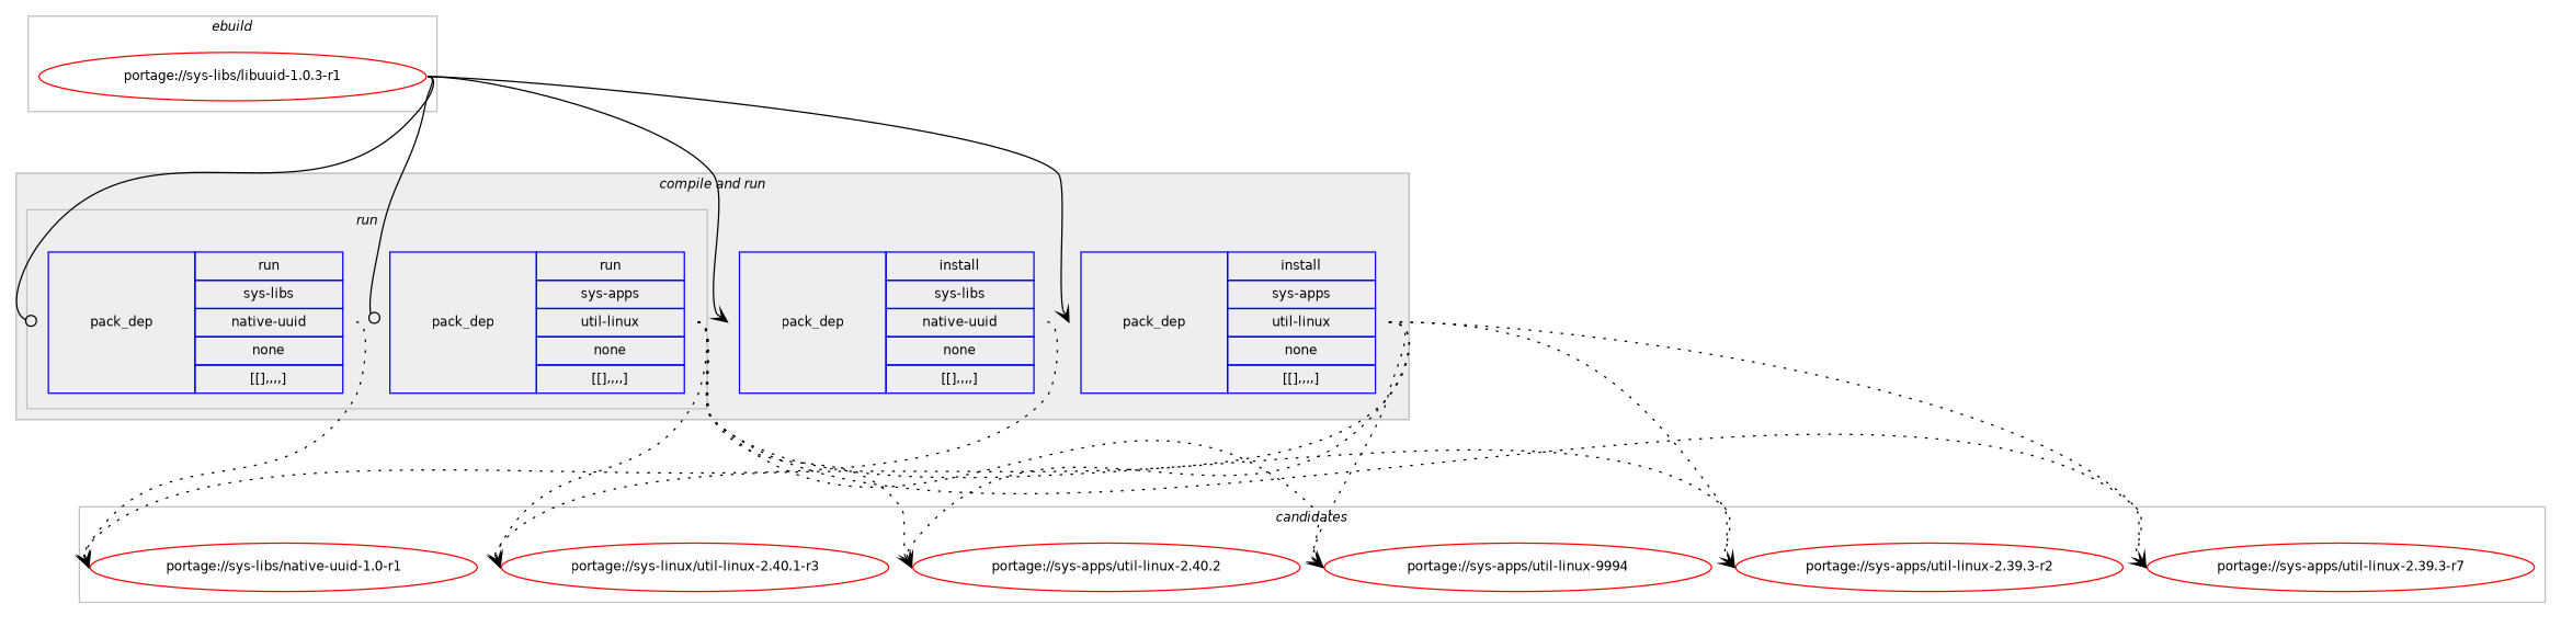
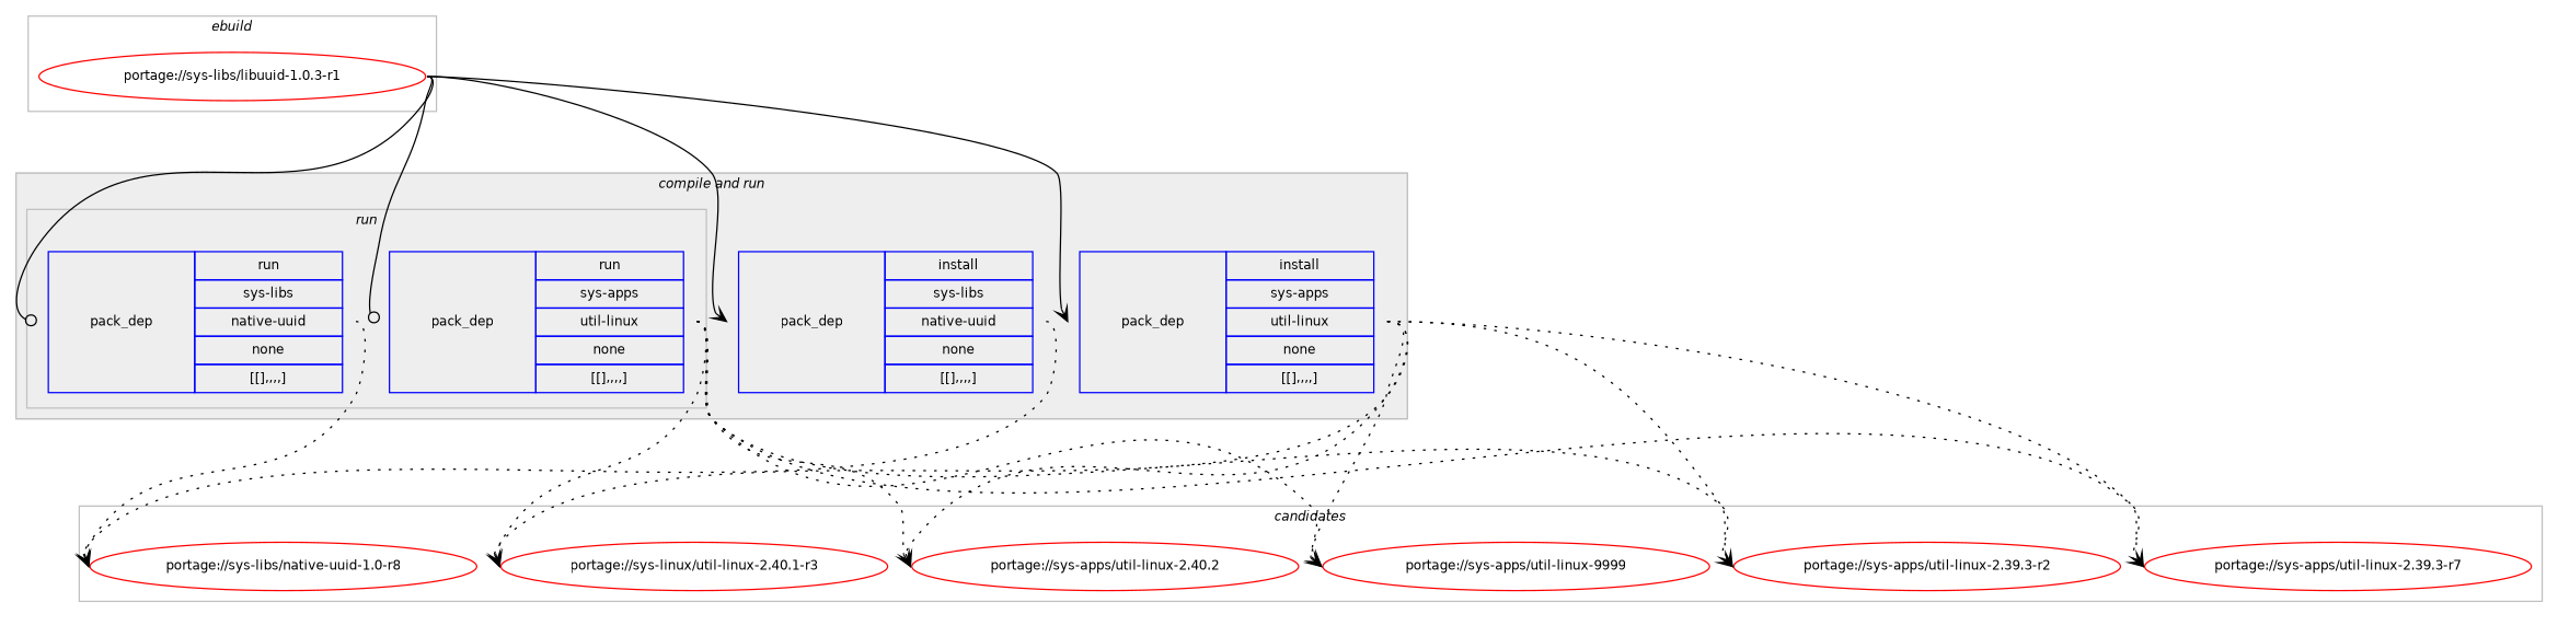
  digraph {
    compound=true
    concentrate=true
    fontname=Helvetica
    fontsize=10
    newrank=true
    rankdir=TB
    ranksep=1.5
    node [color=red fontname=Helvetica fontsize=10]
    edge [arrowhead=vee headport=w style=dotted tailport=e weight=100]
    n1 [label="portage://sys-libs/libuuid-1.0.3-r1" width=4]
    n2 [color=blue label=<<TABLE BORDER="0" CELLBORDER="1" CELLSPACING="0" CELLPADDING="4" WIDTH="220"><TR><TD ROWSPAN="6" CELLPADDING="30">pack_dep</TD></TR><TR><TD WIDTH="110">install</TD></TR><TR><TD>sys-apps</TD></TR><TR><TD>util-linux</TD></TR><TR><TD>none</TD></TR><TR><TD>[[],,,,]</TD></TR></TABLE>> shape=none]
    n3 [color=blue label=<<TABLE BORDER="0" CELLBORDER="1" CELLSPACING="0" CELLPADDING="4" WIDTH="220"><TR><TD ROWSPAN="6" CELLPADDING="30">pack_dep</TD></TR><TR><TD WIDTH="110">install</TD></TR><TR><TD>sys-libs</TD></TR><TR><TD>native-uuid</TD></TR><TR><TD>none</TD></TR><TR><TD>[[],,,,]</TD></TR></TABLE>> shape=none]
    n4 [color=blue label=<<TABLE BORDER="0" CELLBORDER="1" CELLSPACING="0" CELLPADDING="4" WIDTH="220"><TR><TD ROWSPAN="6" CELLPADDING="30">pack_dep</TD></TR><TR><TD WIDTH="110">run</TD></TR><TR><TD>sys-apps</TD></TR><TR><TD>util-linux</TD></TR><TR><TD>none</TD></TR><TR><TD>[[],,,,]</TD></TR></TABLE>> shape=none]
    n5 [color=blue label=<<TABLE BORDER="0" CELLBORDER="1" CELLSPACING="0" CELLPADDING="4" WIDTH="220"><TR><TD ROWSPAN="6" CELLPADDING="30">pack_dep</TD></TR><TR><TD WIDTH="110">run</TD></TR><TR><TD>sys-libs</TD></TR><TR><TD>native-uuid</TD></TR><TR><TD>none</TD></TR><TR><TD>[[],,,,]</TD></TR></TABLE>> shape=none]
-   n6 [label="portage://sys-apps/util-linux-9994" width=4]
+   n6 [label="portage://sys-apps/util-linux-9999" width=4]
    n7 [label="portage://sys-apps/util-linux-2.40.2" width=4]
    n8 [label="portage://sys-linux/util-linux-2.40.1-r3" width=4]
    n9 [label="portage://sys-apps/util-linux-2.39.3-r7" width=4]
    n10 [label="portage://sys-apps/util-linux-2.39.3-r2" width=4]
-   n11 [label="portage://sys-libs/native-uuid-1.0-r1" width=4]
+   n11 [label="portage://sys-libs/native-uuid-1.0-r8" width=4]
    subgraph cluster_1 {
      color=gray
      label=<<i>ebuild</i>>
      n1
    }
    subgraph cluster_2 {
      color=gray
      label=<<i>dependencies</i>>
      subgraph cluster_3 {
        color=gray
        fillcolor="#eeeeee"
        label=<<i>compile</i>>
        style=filled
        subgraph sub_4 {
          color=gray
          fillcolor="#eeeeee"
          label=<<i>compile</i>>
          style=filled
          n2
        }
        subgraph sub_5 {
          color=gray
          fillcolor="#eeeeee"
          label=<<i>compile</i>>
          style=filled
          n3
        }
      }
      subgraph cluster_6 {
        color=gray
        fillcolor="#eeeeee"
        label=<<i>compile and run</i>>
        style=filled
      }
      subgraph cluster_7 {
        color=gray
        fillcolor="#eeeeee"
        label=<<i>run</i>>
        style=filled
        subgraph sub_8 {
          color=gray
          fillcolor="#eeeeee"
          label=<<i>run</i>>
          style=filled
          n4
        }
        subgraph sub_9 {
          color=gray
          fillcolor="#eeeeee"
          label=<<i>run</i>>
          style=filled
          n5
        }
      }
    }
    subgraph cluster_10 {
      color=gray
      label=<<i>candidates</i>>
      rank=same
      subgraph sub_11 {
        color=black
        label=<<i>candidates</i>>
        nodesep=1
        rank=same
        n6
        n7
        n8
        n9
        n10
      }
      subgraph sub_12 {
        color=black
        label=<<i>candidates</i>>
        nodesep=1
        rank=same
        n11
      }
      subgraph sub_13 {
        color=black
        label=<<i>candidates</i>>
        nodesep=1
        rank=same
        n6
        n7
        n8
        n9
        n10
      }
      subgraph sub_14 {
        color=black
        label=<<i>candidates</i>>
        nodesep=1
        rank=same
        n11
      }
    }
    n1 -> n2 [style=solid weight=20]
    n1 -> n3 [style=solid weight=20]
    n1 -> n4 [arrowhead=odot style=solid weight=20]
    n1 -> n5 [arrowhead=odot style=solid weight=20]
    n2 -> n6
    n2 -> n7
    n2 -> n8
    n2 -> n9
    n2 -> n10
    n3 -> n11
    n4 -> n6
    n4 -> n7
    n4 -> n8
    n4 -> n9
    n4 -> n10
    n5 -> n11
  }
